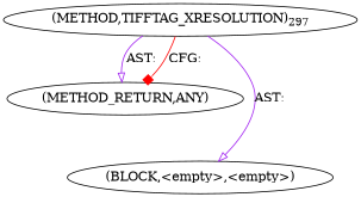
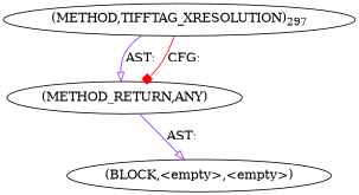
  digraph {
    edge [arrowhead=onormal color=purple]
    n1 [label=<(METHOD,TIFFTAG_XRESOLUTION)<SUB>297</SUB>>]
    n2 [label=<(METHOD_RETURN,ANY)>]
    n3 [label=<(BLOCK,&lt;empty&gt;,&lt;empty&gt;)>]
    n1 -> n2 [label="AST: "]
    n1 -> n2 [arrowhead=box color=red label="CFG: "]
-   n1 -> n3 [label="AST: "]
+   n2 -> n3 [label="AST: "]
  }
